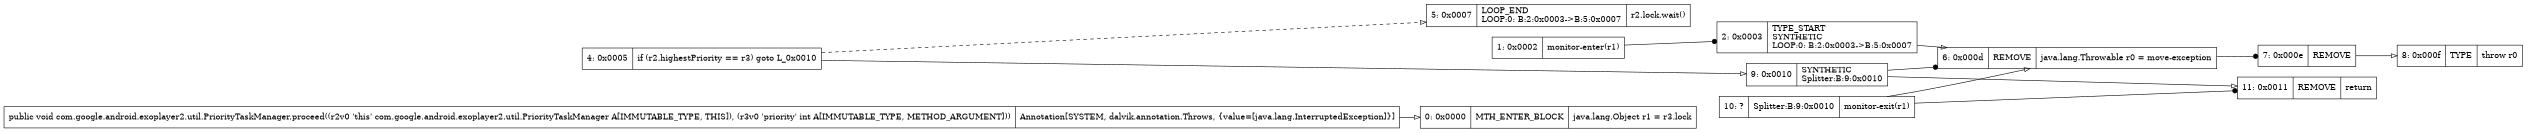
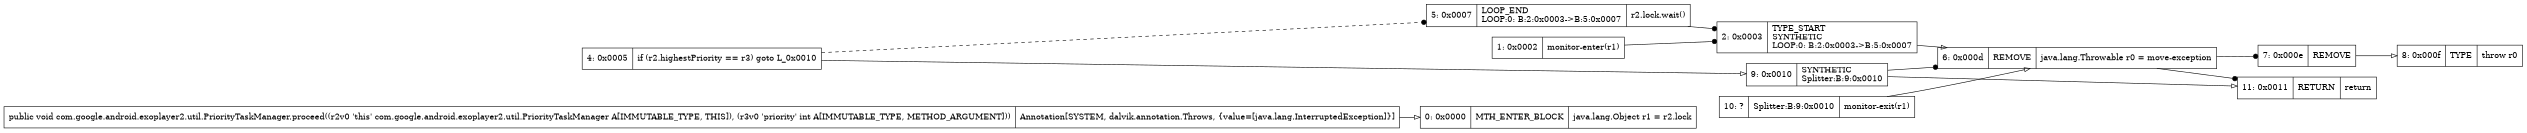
  digraph {
    rankdir=LR
    node [shape=record]
    edge [arrowhead=dot]
-   n1 [label="{0\:\ 0x0000|MTH_ENTER_BLOCK\l|java.lang.Object r1 = r3.lock\l}"]
+   n1 [label="{0\:\ 0x0000|MTH_ENTER_BLOCK\l|java.lang.Object r1 = r2.lock\l}"]
    n2 [label="{1\:\ 0x0002|monitor\-enter(r1)\l}"]
    n3 [label="{2\:\ 0x0003|TYPE_START\lSYNTHETIC\lLOOP:0: B:2:0x0003\-\>B:5:0x0007\l}"]
    n4 [label="{6\:\ 0x000d|REMOVE\l|java.lang.Throwable r0 = move\-exception\l}"]
    n5 [label="{7\:\ 0x000e|REMOVE\l}"]
    n6 [label="{4\:\ 0x0005|if (r2.highestPriority == r3) goto L_0x0010\l}"]
    n7 [label="{5\:\ 0x0007|LOOP_END\lLOOP:0: B:2:0x0003\-\>B:5:0x0007\l|r2.lock.wait()\l}"]
    n8 [label="{9\:\ 0x0010|SYNTHETIC\lSplitter:B:9:0x0010\l}"]
-   n9 [label="{11\:\ 0x0011|REMOVE\l|return\l}"]
+   n9 [label="{11\:\ 0x0011|RETURN\l|return\l}"]
    n10 [label="{8\:\ 0x000f|TYPE\l|throw r0\l}"]
    n11 [label="{10\:\ ?|Splitter:B:9:0x0010\l|monitor\-exit(r1)\l}"]
    n12 [label="{public void com.google.android.exoplayer2.util.PriorityTaskManager.proceed((r2v0 'this' com.google.android.exoplayer2.util.PriorityTaskManager A[IMMUTABLE_TYPE, THIS]), (r3v0 'priority' int A[IMMUTABLE_TYPE, METHOD_ARGUMENT]))  | Annotation[SYSTEM, dalvik.annotation.Throws, \{value=[java.lang.InterruptedException]\}]\l}"]
    n2 -> n3
    n3 -> n4 [arrowhead=onormal]
    n4 -> n5
    n5 -> n10 [arrowhead=onormal]
-   n6 -> n7 [arrowhead=onormal style=dashed]
+   n6 -> n7 [style=dashed]
    n6 -> n8 [arrowhead=onormal]
+   n7 -> n3
    n8 -> n4
    n8 -> n9 [arrowhead=onormal]
    n11 -> n4 [arrowhead=onormal]
-   n11 -> n9
+   n4 -> n9
    n12 -> n1 [arrowhead=onormal]
  }
